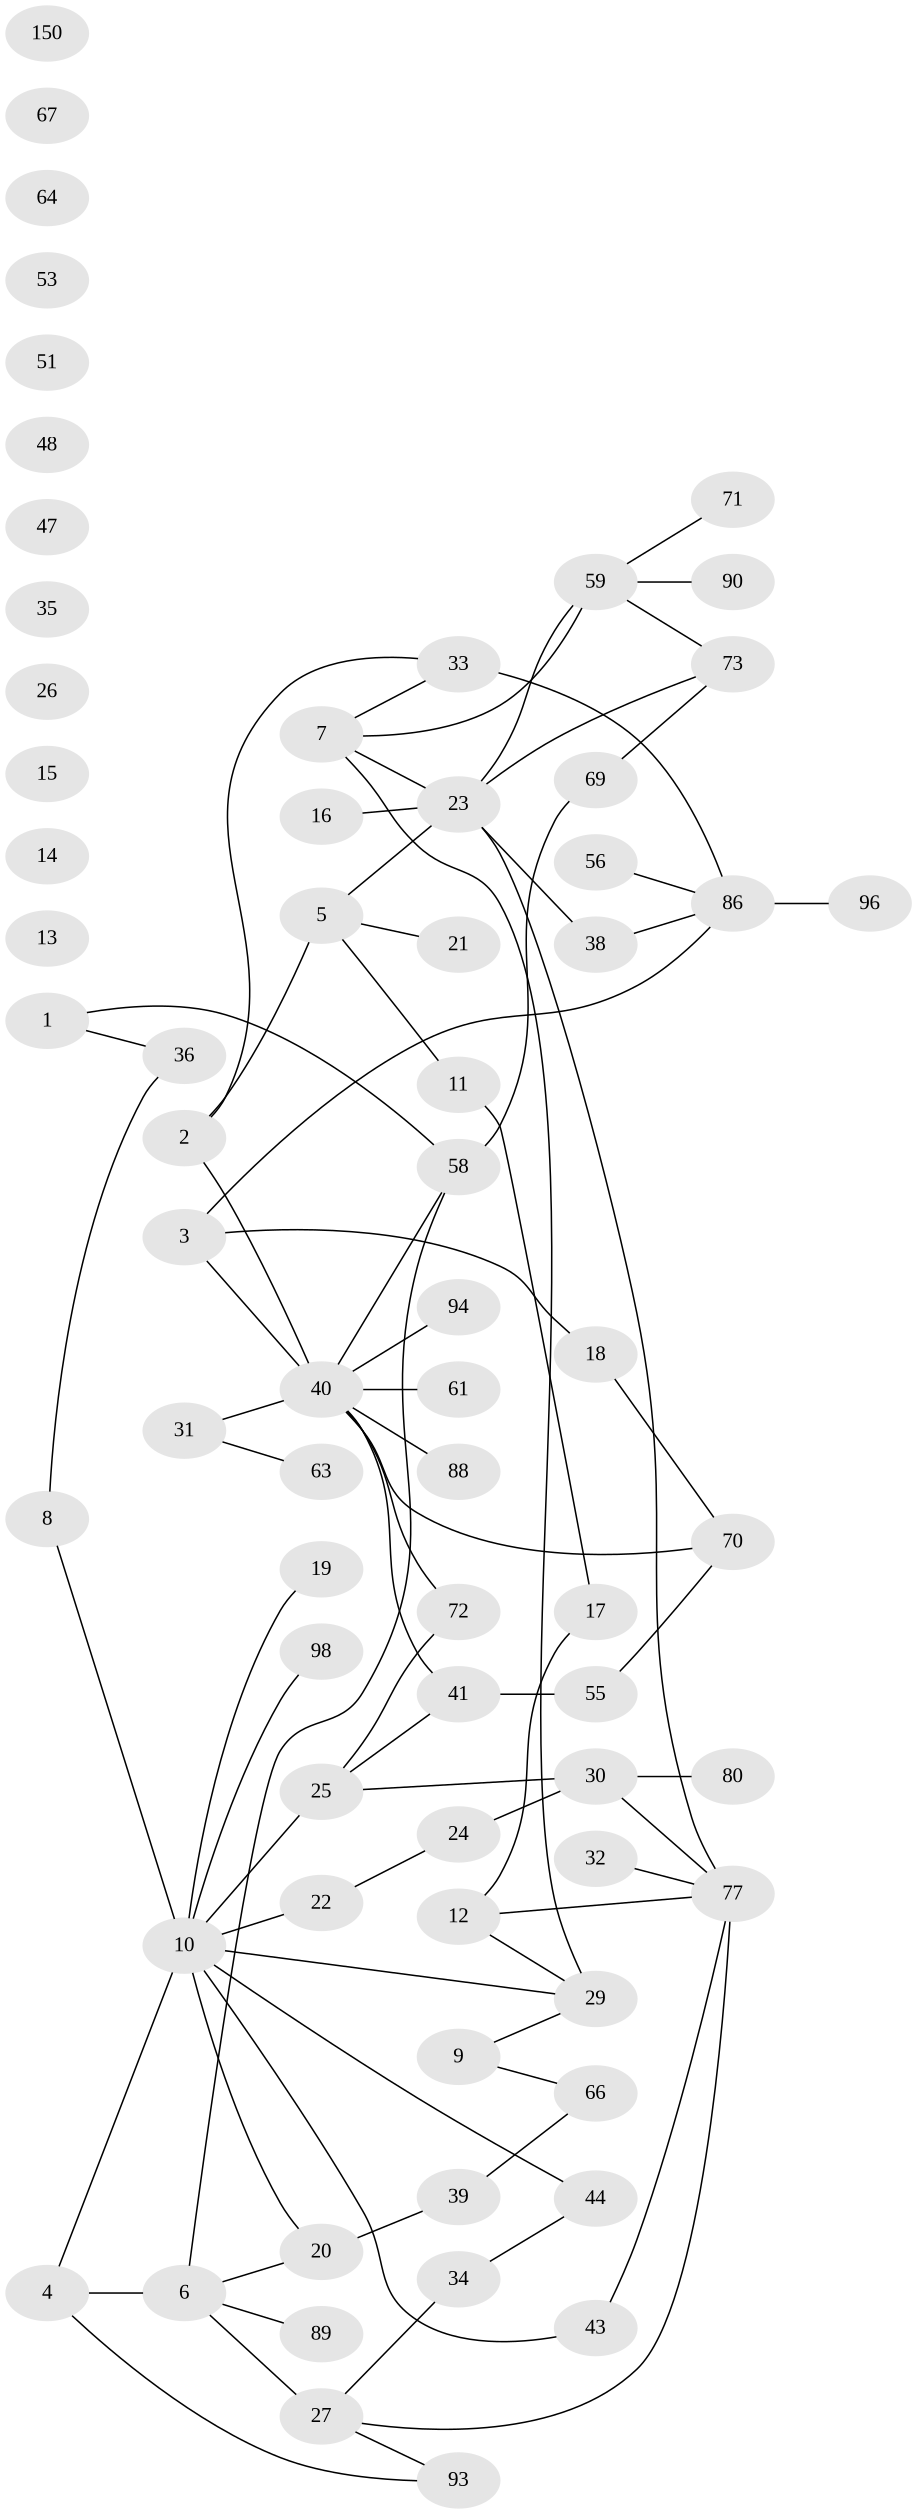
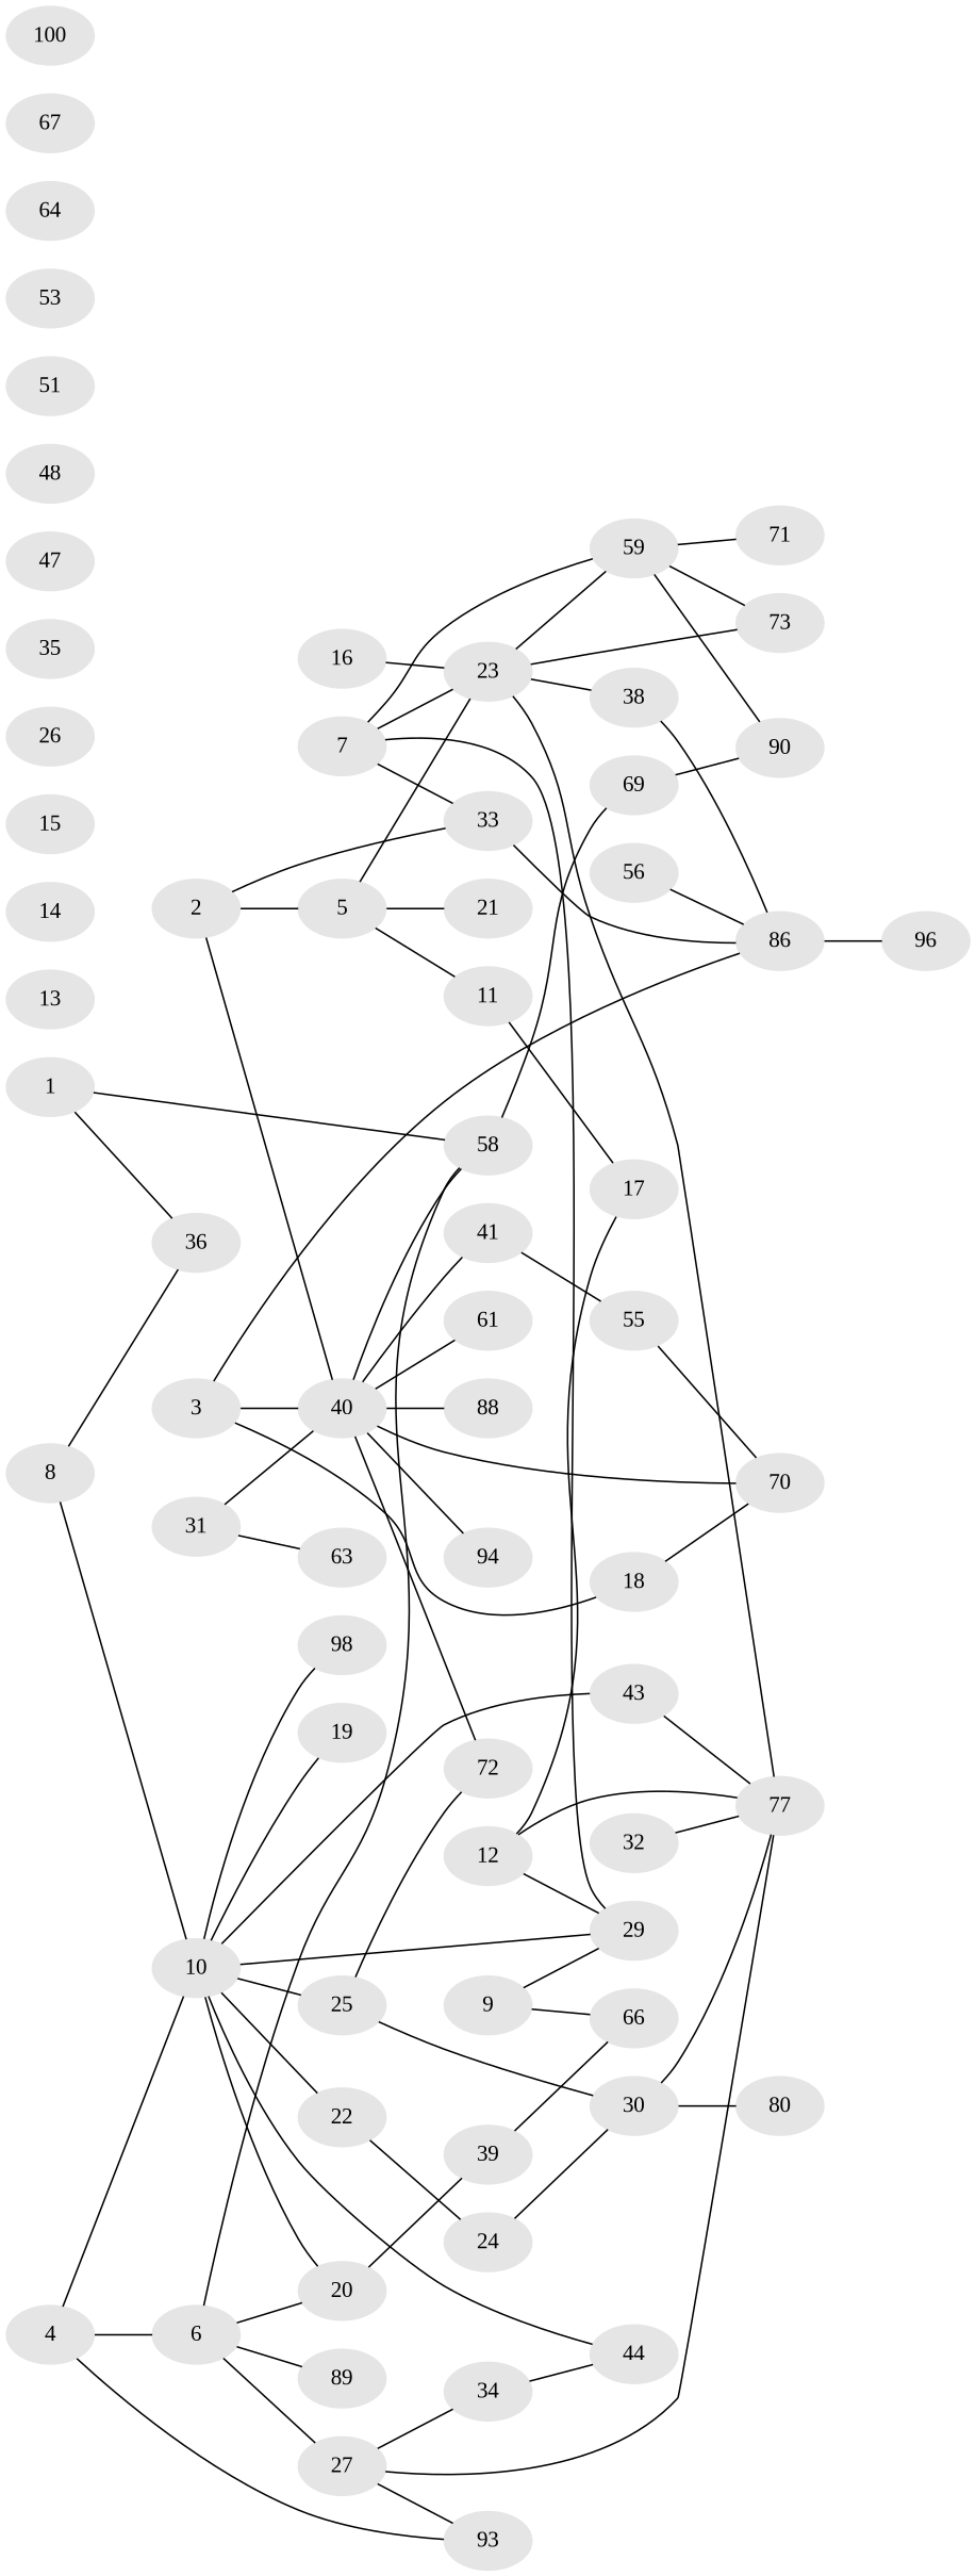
  graph {
    fontname="Liberation Serif"
    rankdir=LR
    node [color=gray90 fontname="Liberation Serif" style=filled]
    edge [fontname="Liberation Serif"]
    36 [super="+80"]
    1
    58 [super="+102"]
    69
    2
    5
    33 [super="+87"]
    40 [super="+57"]
    11 [super="+99"]
    21 [super="+62"]
    23 [super="+54"]
    86
    70
    41 [super="+84"]
    72 [super="+97"]
    61
    88
    94
    3 [super="+92"]
    18
    96
    4 [super="+68"]
    6 [super="+83"]
    10 [super="+85"]
    93
    20 [super="+50"]
    27 [super="+42"]
    89
    29 [super="+95"]
    19
    22 [super="+76"]
    25 [super="+74"]
    43
    44
    98
    17
    59 [super="+101"]
    77 [super="+79"]
    38 [super="+65"]
    73 [super="+78"]
    39 [super="+49"]
    34 [super="+45"]
    7 [super="+60"]
    90
    71
    8 [super="+52"]
    9
    66
    24 [super="+37"]
    30 [super="+91"]
    12 [super="+28"]
    13
    14
    15
    16
    n56 [label=80]
    55
    26
    31 [super="+46"]
    63
    32 [super="+75"]
    35 [super="+82"]
    47
    48
    51
    53
    56
    64
    67
-   100 [label=150]
+   100
    1 -- 36
    1 -- 58
    58 -- 69
-   69 -- 73
+   69 -- 90
    2 -- 5
    2 -- 33
    2 -- 40
    5 -- 11
    5 -- 21
    5 -- 23
    33 -- 86
    40 -- 58
    40 -- 70
    40 -- 41
    40 -- 72
    40 -- 61
    40 -- 88
    40 -- 94
    11 -- 17
    23 -- 59
    23 -- 77
    23 -- 38
    23 -- 73
    86 -- 96
    41 -- 55
    3 -- 40
    3 -- 86
    3 -- 18
    18 -- 70
    4 -- 6
    4 -- 10
    4 -- 93
    6 -- 58
    6 -- 20
    6 -- 27
    6 -- 89
    10 -- 20
    10 -- 29
    10 -- 19
    10 -- 22
    10 -- 25
    10 -- 43
    10 -- 44
    10 -- 98
    20 -- 39
    27 -- 93
    27 -- 77
    27 -- 34
    22 -- 24
-   25 -- 41
    25 -- 72
    25 -- 30
    43 -- 77
    59 -- 73
    59 -- 90
    59 -- 71
    38 -- 86
    39 -- 66
    34 -- 44
    7 -- 33
    7 -- 23
    7 -- 29
    7 -- 59
    8 -- 36
    8 -- 10
    9 -- 29
    9 -- 66
    24 -- 30
    30 -- 77
    30 -- n56
    12 -- 29
    12 -- 17
    12 -- 77
    16 -- 23
    55 -- 70
    31 -- 40
    31 -- 63
    32 -- 77
    56 -- 86
  }
